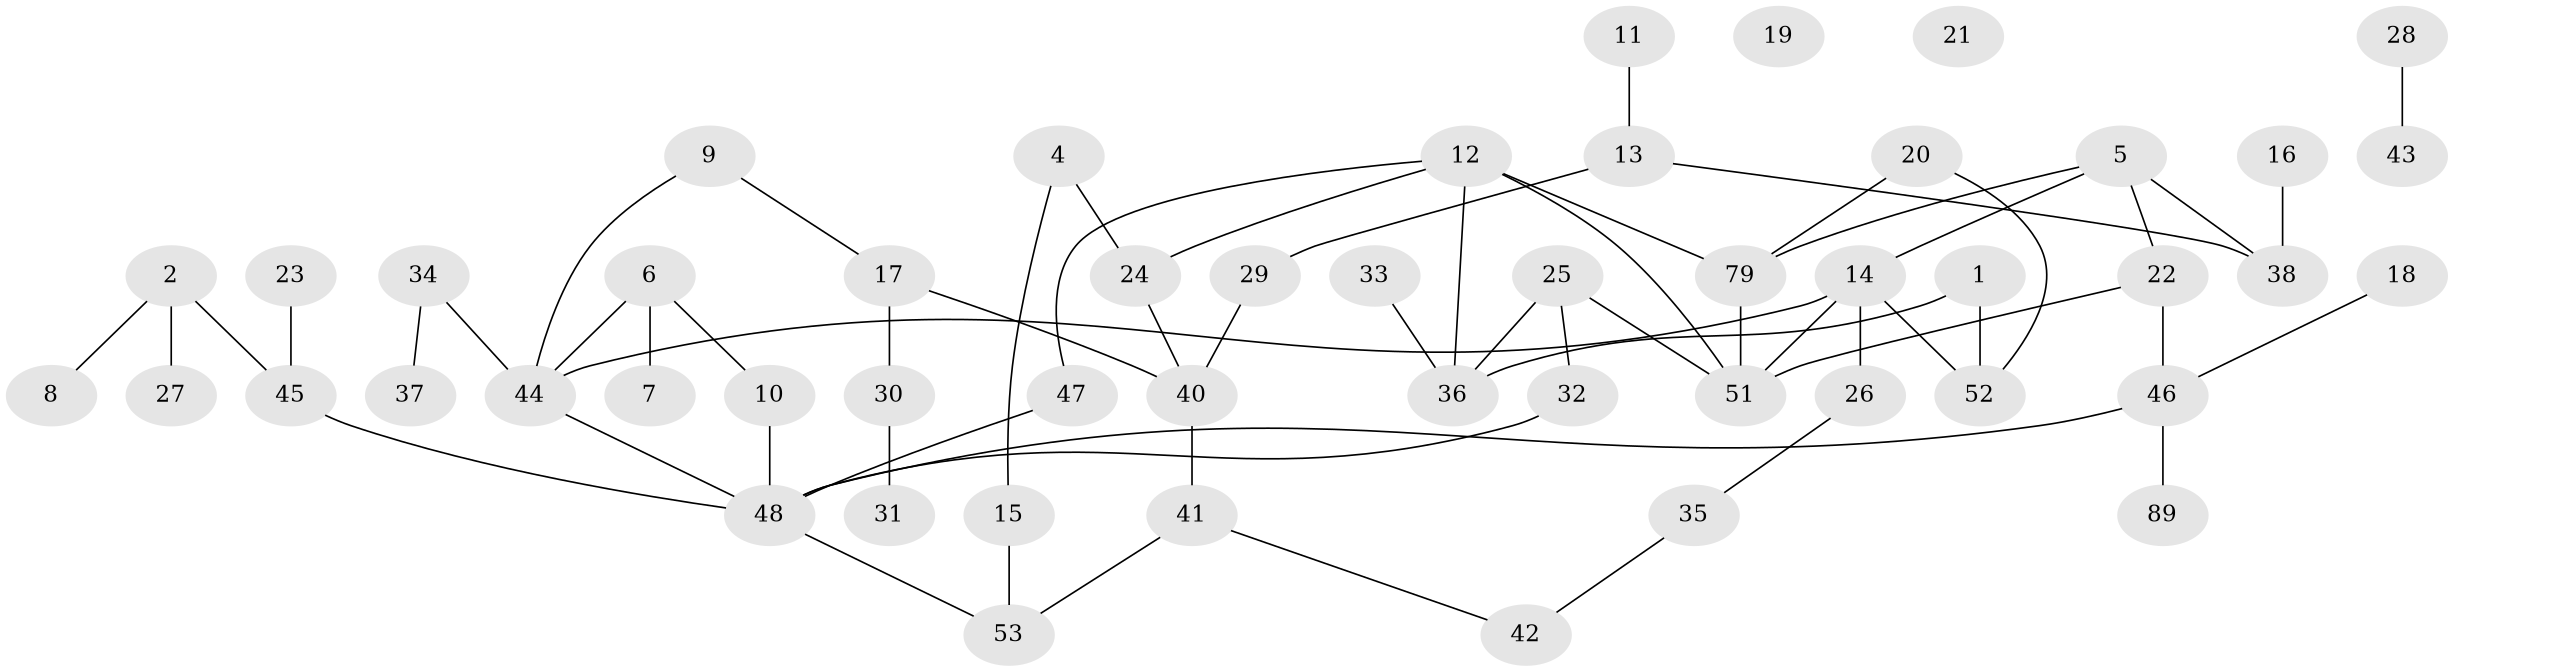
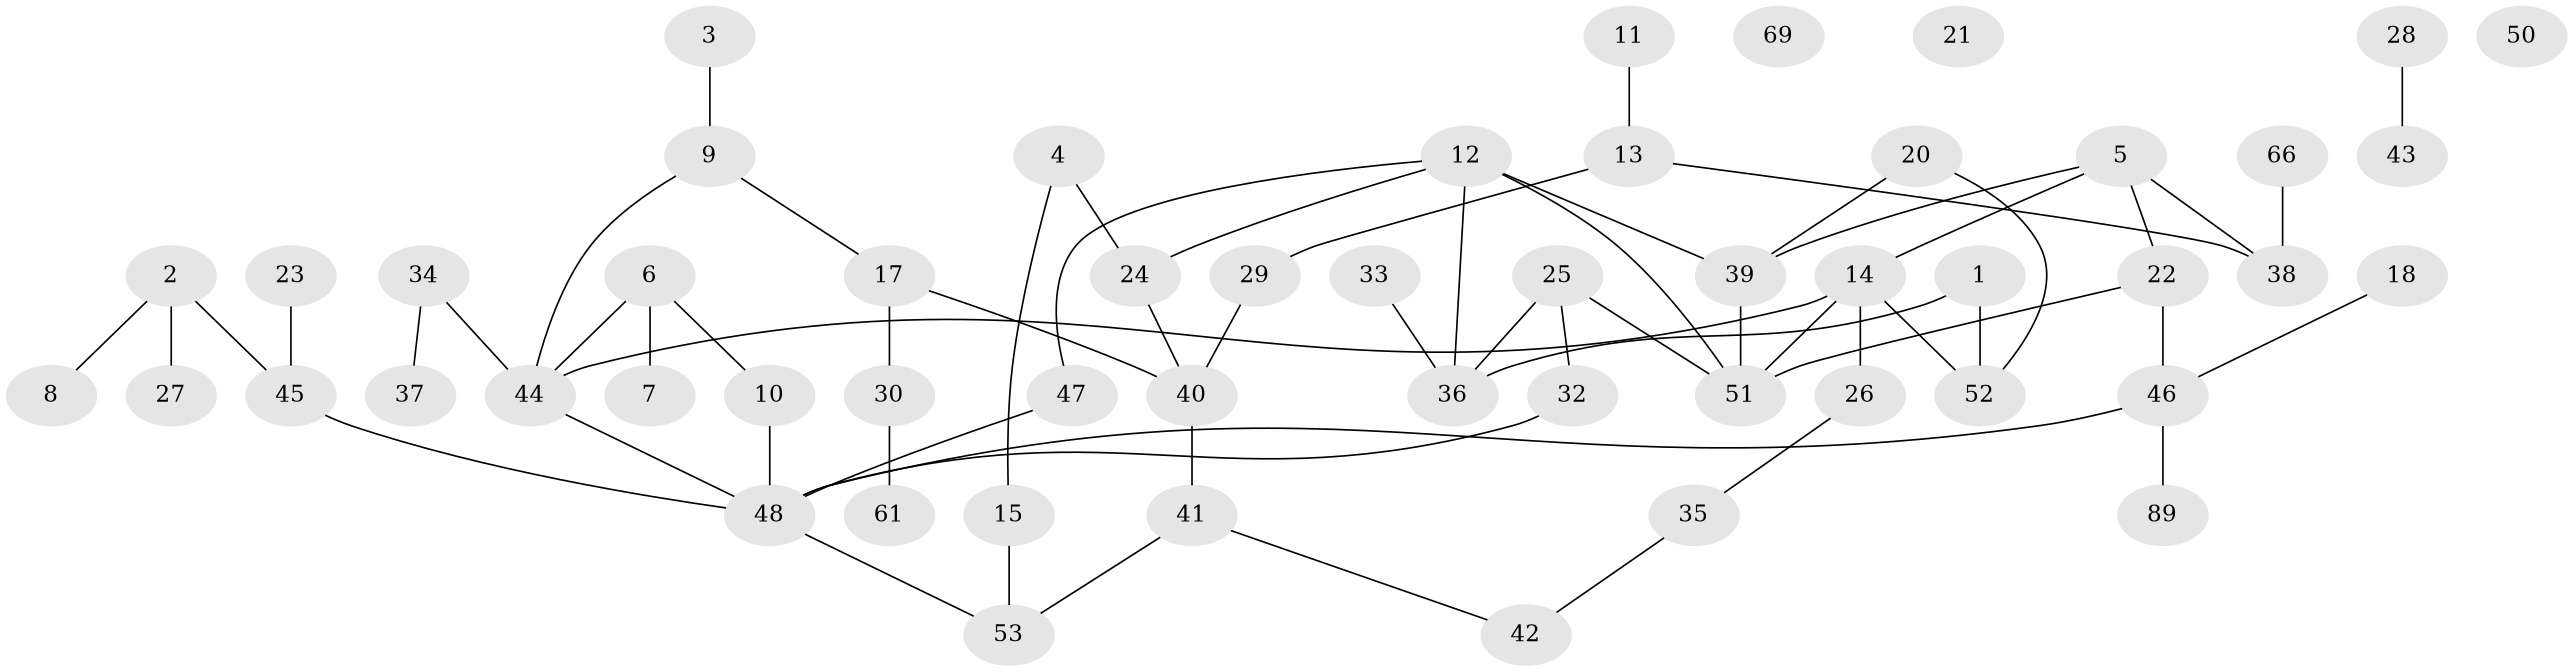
  graph {
    node [color=gray90 style=filled]
    1
    36
    52
    2
    8
    27
    45
    48
+   3
    9
    44
    17
    4
    15
    24
    53
    40
    5
    14
    22
    38
-   39 [label=79]
+   39
    51
    26
    46
    6
    7
    10
    30
    11
    13
    29
    12
    47
    35
-   16
-   31
+   16 [label=66]
+   31 [label=61]
    41
    18
    n40 [label=89]
-   19
+   19 [label=69]
    20
    21
    23
    25
    32
    42
    28
    43
    33
    34
    37
+   50
    1 -- 36
    1 -- 52
    2 -- 8
    2 -- 27
    2 -- 45
    45 -- 48
    48 -- 53
+   3 -- 9
    9 -- 44
    9 -- 17
    44 -- 48
    17 -- 40
    17 -- 30
    4 -- 15
    4 -- 24
    15 -- 53
    24 -- 40
    40 -- 41
    5 -- 14
    5 -- 22
    5 -- 38
    5 -- 39
    14 -- 52
    14 -- 44
    14 -- 51
    14 -- 26
    22 -- 51
    22 -- 46
    39 -- 51
    26 -- 35
    46 -- 48
    46 -- n40
    6 -- 44
    6 -- 7
    6 -- 10
    10 -- 48
    30 -- 31
    11 -- 13
    13 -- 38
    13 -- 29
    29 -- 40
    12 -- 36
    12 -- 24
    12 -- 39
    12 -- 51
    12 -- 47
    47 -- 48
    35 -- 42
    16 -- 38
    41 -- 53
    41 -- 42
    18 -- 46
    20 -- 52
    20 -- 39
    23 -- 45
    25 -- 36
    25 -- 51
    25 -- 32
    32 -- 48
    28 -- 43
    33 -- 36
    34 -- 44
    34 -- 37
  }
